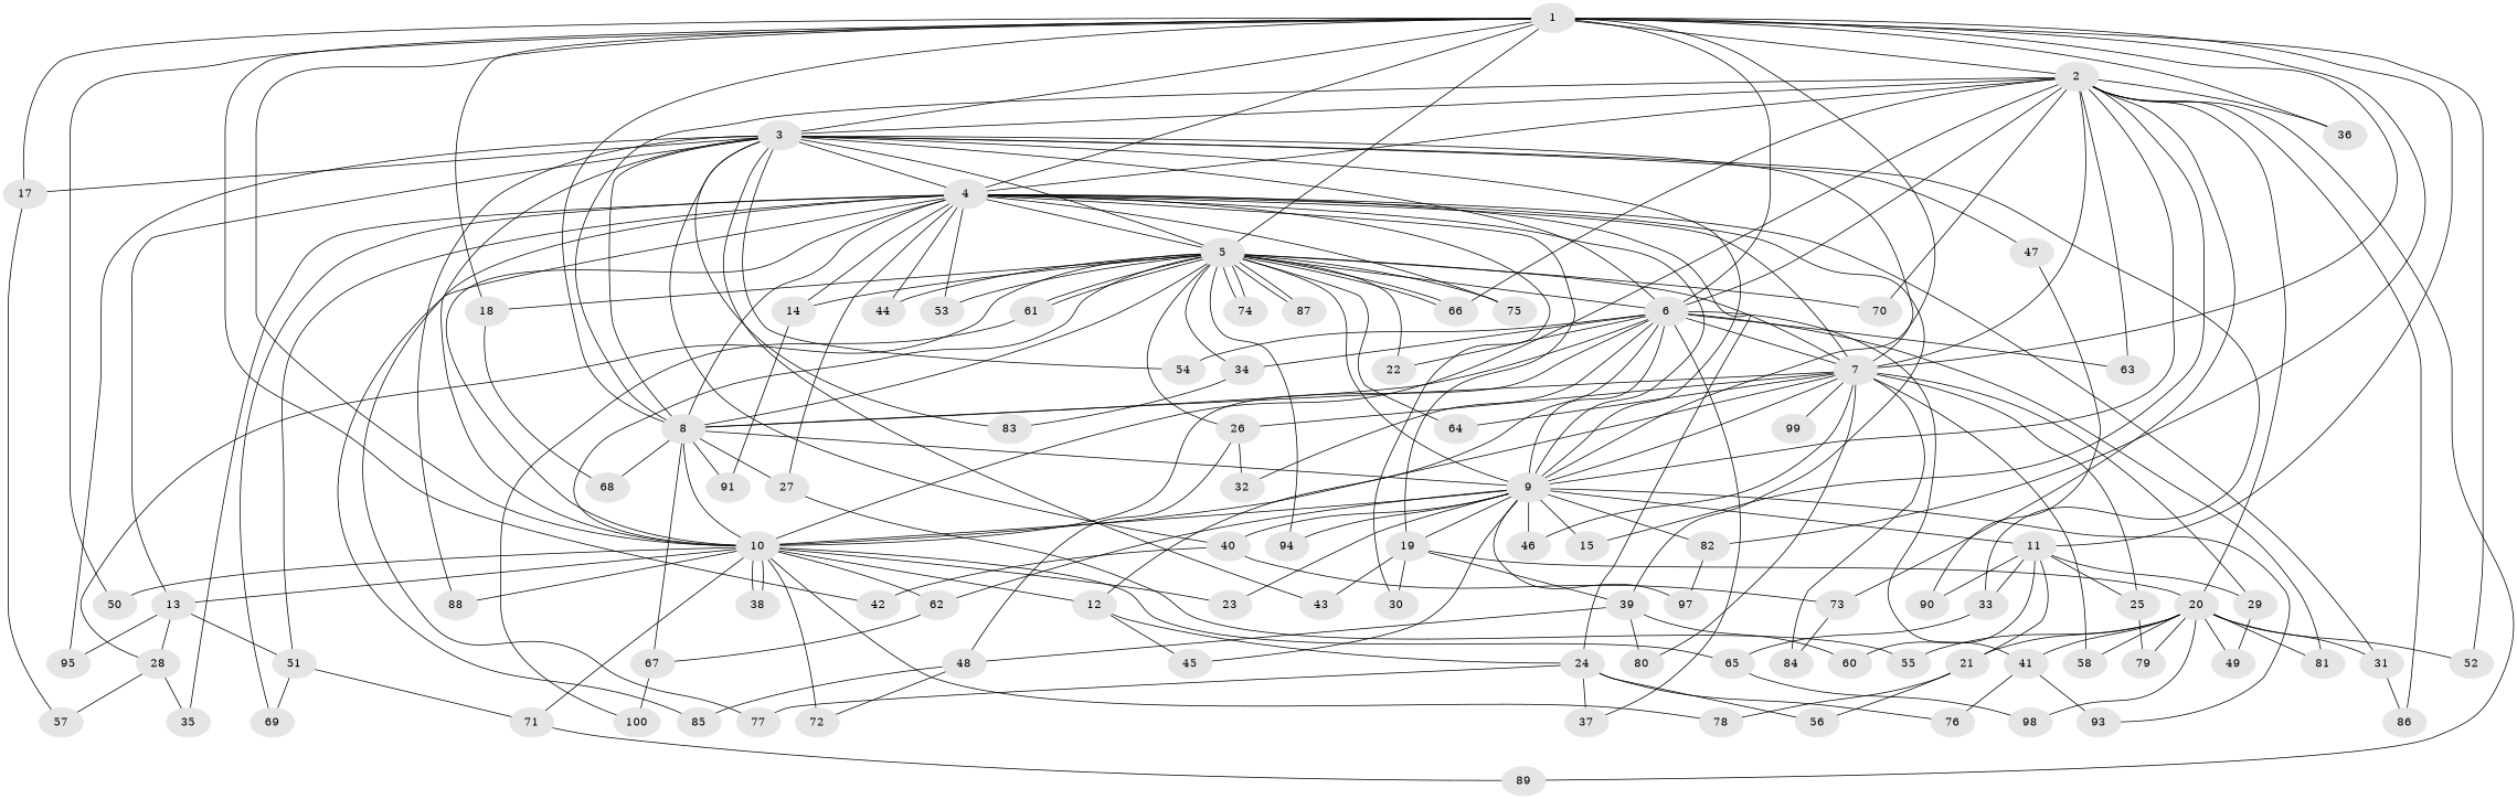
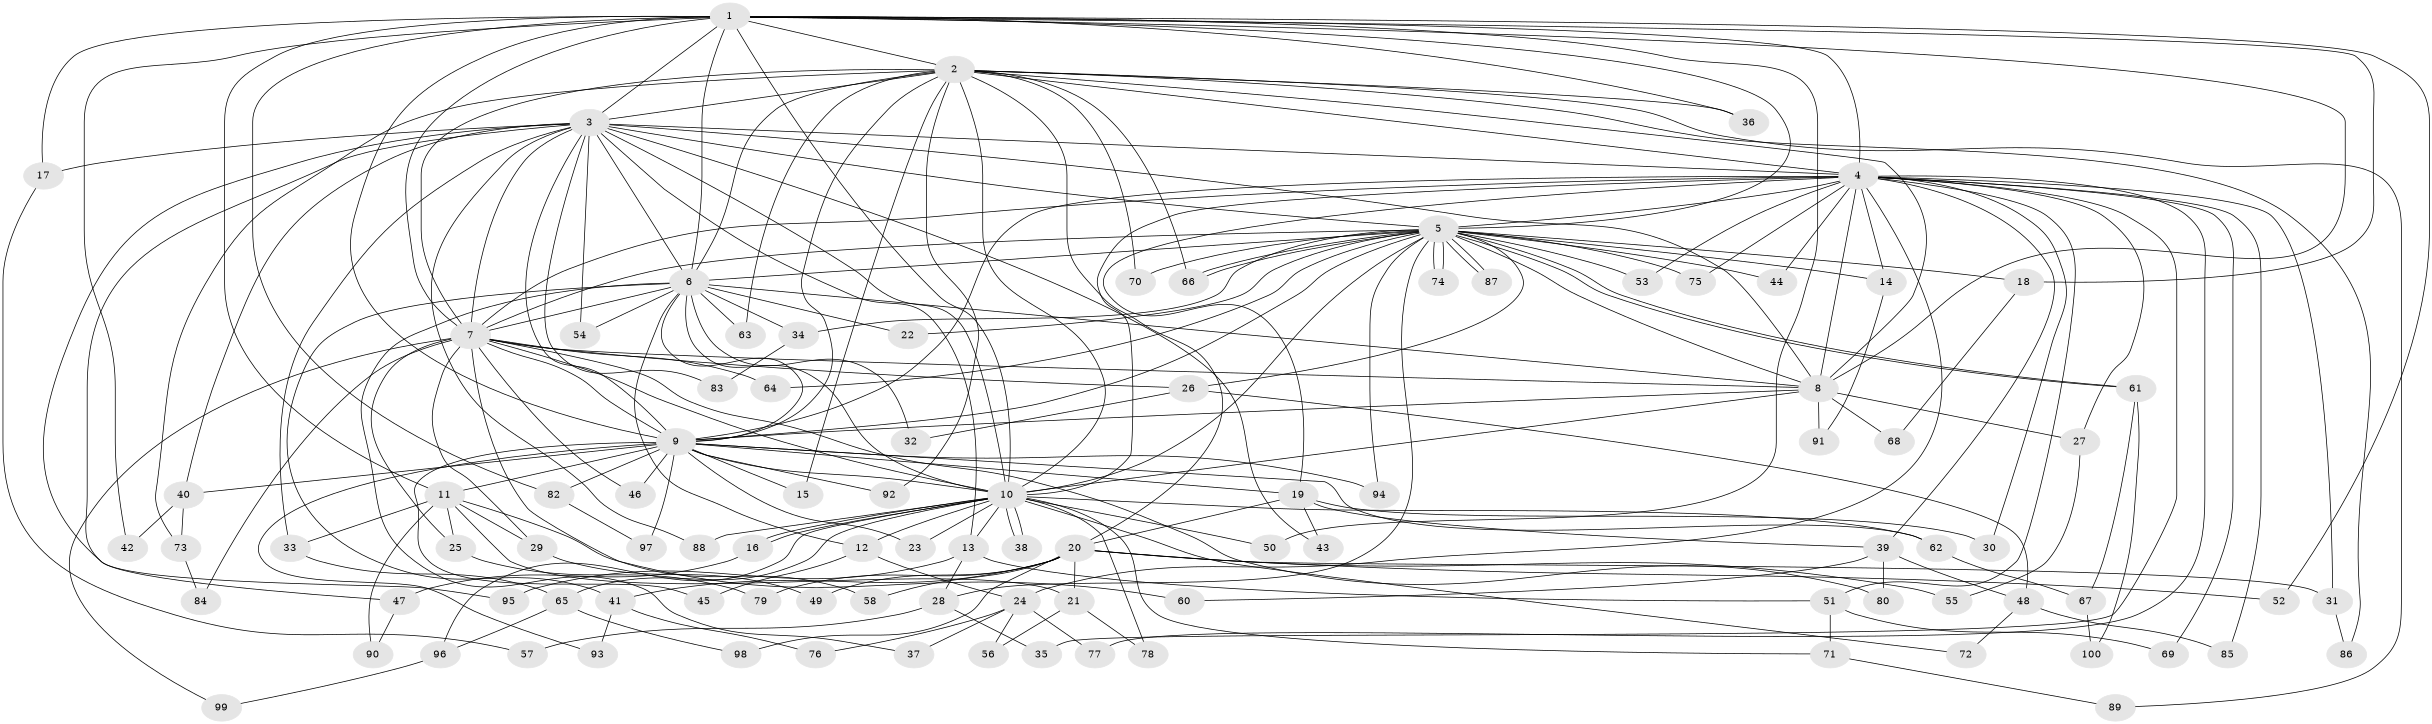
  graph {
    node [color=gray90 style=filled]
    1
    2
    3
    4
    5
    6
    7
    8
    9
    10
    11
    17
    18
    36
    42
    50
    52
    82
    15
    20
    63
    70
    73
    86
    89
+   92
    66
    13
    33
    40
    43
    47
    54
    83
    88
    95
    14
    19
    24
    27
    30
    31
    35
    39
    44
    51
    53
    69
    75
    77
    85
    22
    26
    28
    34
    61
    64
    74
    87
    94
    12
    32
    37
    41
-   81
    25
    29
    46
    58
    80
    84
    99
    67
    68
    91
    23
    45
    62
    93
    97
+   16
    38
    65
    71
    72
    78
+   96
    21
    60
    90
    57
    49
    55
    79
    98
    56
    76
    48
    100
    1 -- 2
    1 -- 3
    1 -- 4
    1 -- 5
    1 -- 6
    1 -- 7
    1 -- 8
    1 -- 9
    1 -- 10
    1 -- 11
    1 -- 17
    1 -- 18
    1 -- 36
    1 -- 42
    1 -- 50
    1 -- 52
    1 -- 82
    2 -- 3
    2 -- 4
    2 -- 6
    2 -- 7
    2 -- 8
    2 -- 9
    2 -- 10
    2 -- 36
    2 -- 15
    2 -- 20
    2 -- 63
    2 -- 70
    2 -- 73
    2 -- 86
    2 -- 89
+   2 -- 92
    2 -- 66
    3 -- 4
    3 -- 5
    3 -- 6
    3 -- 7
    3 -- 8
    3 -- 9
    3 -- 10
    3 -- 17
    3 -- 13
    3 -- 33
    3 -- 40
    3 -- 43
    3 -- 47
    3 -- 54
    3 -- 83
    3 -- 88
    3 -- 95
    4 -- 5
    4 -- 7
    4 -- 8
    4 -- 9
    4 -- 10
    4 -- 14
    4 -- 19
    4 -- 24
    4 -- 27
    4 -- 30
    4 -- 31
    4 -- 35
    4 -- 39
    4 -- 44
    4 -- 51
    4 -- 53
    4 -- 69
    4 -- 75
    4 -- 77
    4 -- 85
    5 -- 6
    5 -- 7
    5 -- 8
    5 -- 9
    5 -- 10
    5 -- 18
    5 -- 70
    5 -- 66
    5 -- 66
    5 -- 14
    5 -- 44
    5 -- 53
    5 -- 75
    5 -- 22
    5 -- 26
    5 -- 28
    5 -- 34
    5 -- 61
    5 -- 61
    5 -- 64
    5 -- 74
    5 -- 74
    5 -- 87
    5 -- 87
    5 -- 94
    6 -- 7
    6 -- 8
    6 -- 9
    6 -- 10
    6 -- 63
    6 -- 54
    6 -- 22
    6 -- 34
    6 -- 12
    6 -- 32
    6 -- 37
    6 -- 41
-   6 -- 81
    7 -- 8
    7 -- 9
    7 -- 10
    7 -- 26
    7 -- 64
    7 -- 25
    7 -- 29
    7 -- 46
    7 -- 58
    7 -- 80
    7 -- 84
    7 -- 99
    8 -- 9
    8 -- 10
    8 -- 27
-   8 -- 67
+   61 -- 67
    8 -- 68
    8 -- 91
    9 -- 10
    9 -- 11
    9 -- 82
    9 -- 15
+   9 -- 92
    9 -- 40
    9 -- 19
    9 -- 94
    9 -- 46
    9 -- 23
    9 -- 45
    9 -- 62
    9 -- 93
    9 -- 97
    10 -- 50
    10 -- 13
    10 -- 88
    10 -- 12
    10 -- 23
    10 -- 62
+   10 -- 16
+   10 -- 16
    10 -- 38
    10 -- 38
    10 -- 65
    10 -- 71
    10 -- 72
    10 -- 78
+   10 -- 96
    11 -- 33
    11 -- 25
    11 -- 29
    11 -- 21
    11 -- 60
    11 -- 90
    17 -- 57
    18 -- 68
    82 -- 97
    20 -- 52
    20 -- 31
    20 -- 41
-   20 -- 81
    20 -- 58
    20 -- 21
    20 -- 49
    20 -- 55
    20 -- 79
    20 -- 98
    73 -- 84
    13 -- 95
    13 -- 51
    13 -- 28
    33 -- 65
    40 -- 42
    40 -- 73
    47 -- 90
    14 -- 91
    19 -- 20
    19 -- 43
    19 -- 30
    19 -- 39
    24 -- 77
    24 -- 37
    24 -- 56
    24 -- 76
    27 -- 55
    31 -- 86
    39 -- 80
    39 -- 60
    39 -- 48
    51 -- 69
    51 -- 71
    26 -- 32
    26 -- 48
    28 -- 35
    28 -- 57
    34 -- 83
    61 -- 100
    12 -- 24
    12 -- 45
    41 -- 93
    41 -- 76
    25 -- 79
    29 -- 49
    67 -- 100
    62 -- 67
+   16 -- 47
+   65 -- 96
    65 -- 98
    71 -- 89
+   96 -- 99
    21 -- 78
    21 -- 56
    48 -- 85
    48 -- 72
  }
